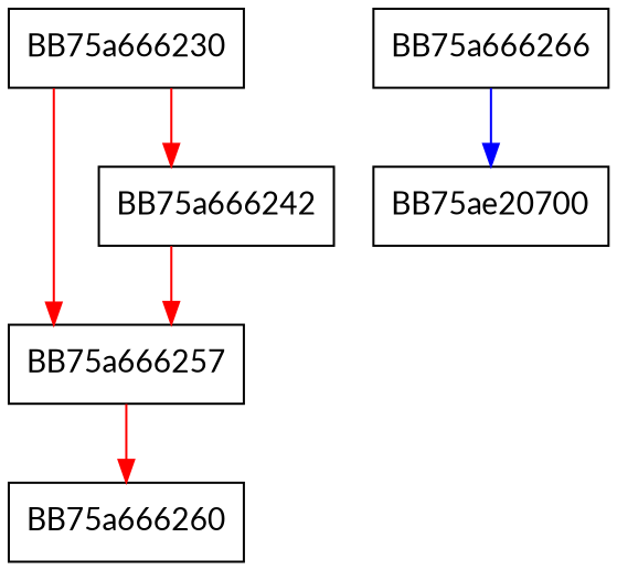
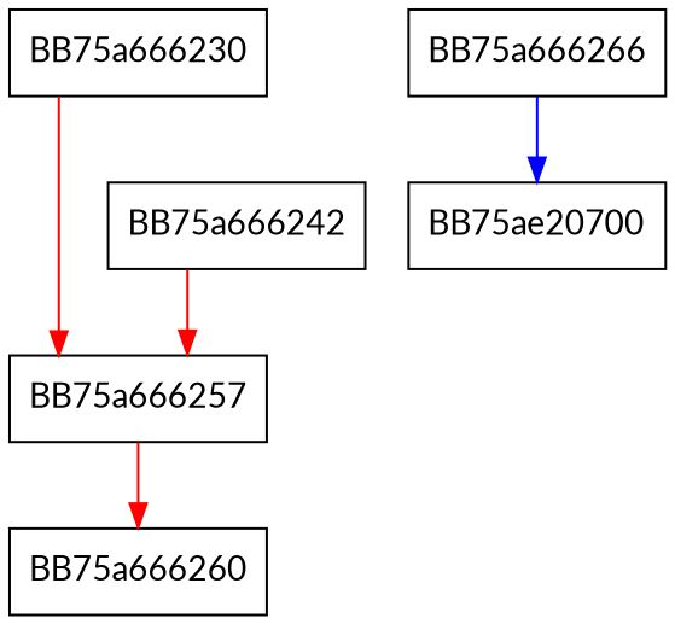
  digraph {
    fontname=Lato
    splines=ortho
    node [fontname=Lato shape=box]
    edge [color=red fontname=Lato]
    BB75a666230
    BB75a666257
    BB75a666242
    BB75a666260
    BB75a666266
    BB75ae20700
    BB75a666230 -> BB75a666257
-   BB75a666230 -> BB75a666242
    BB75a666257 -> BB75a666260
    BB75a666242 -> BB75a666257
    BB75a666266 -> BB75ae20700 [color=blue]
  }
